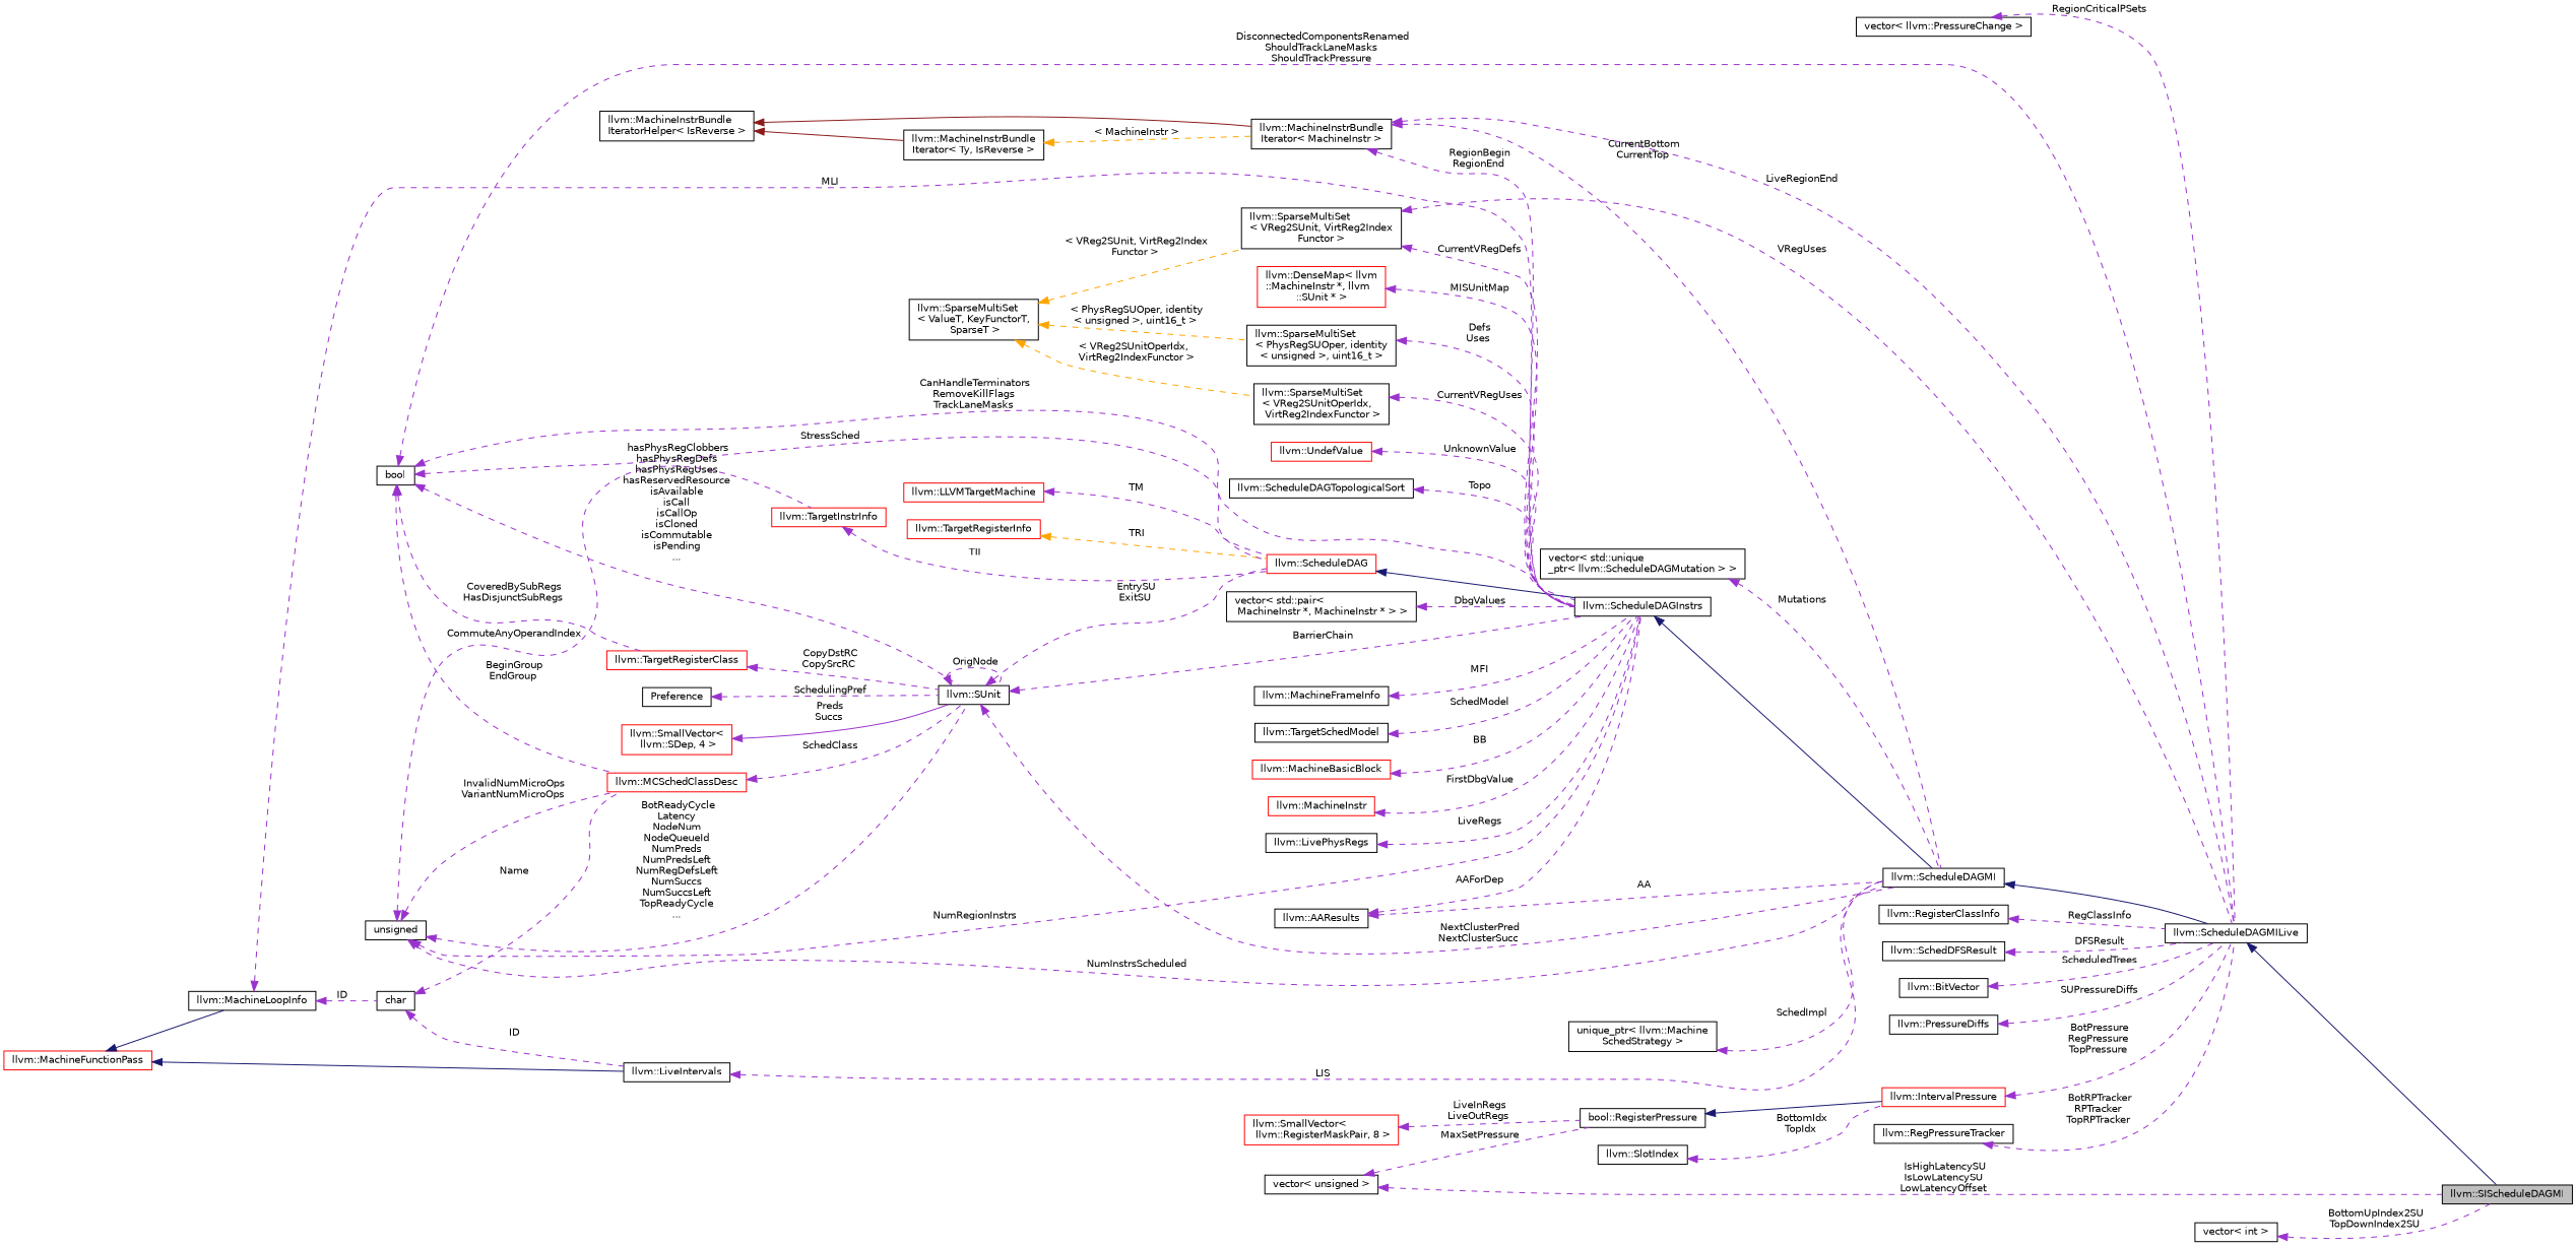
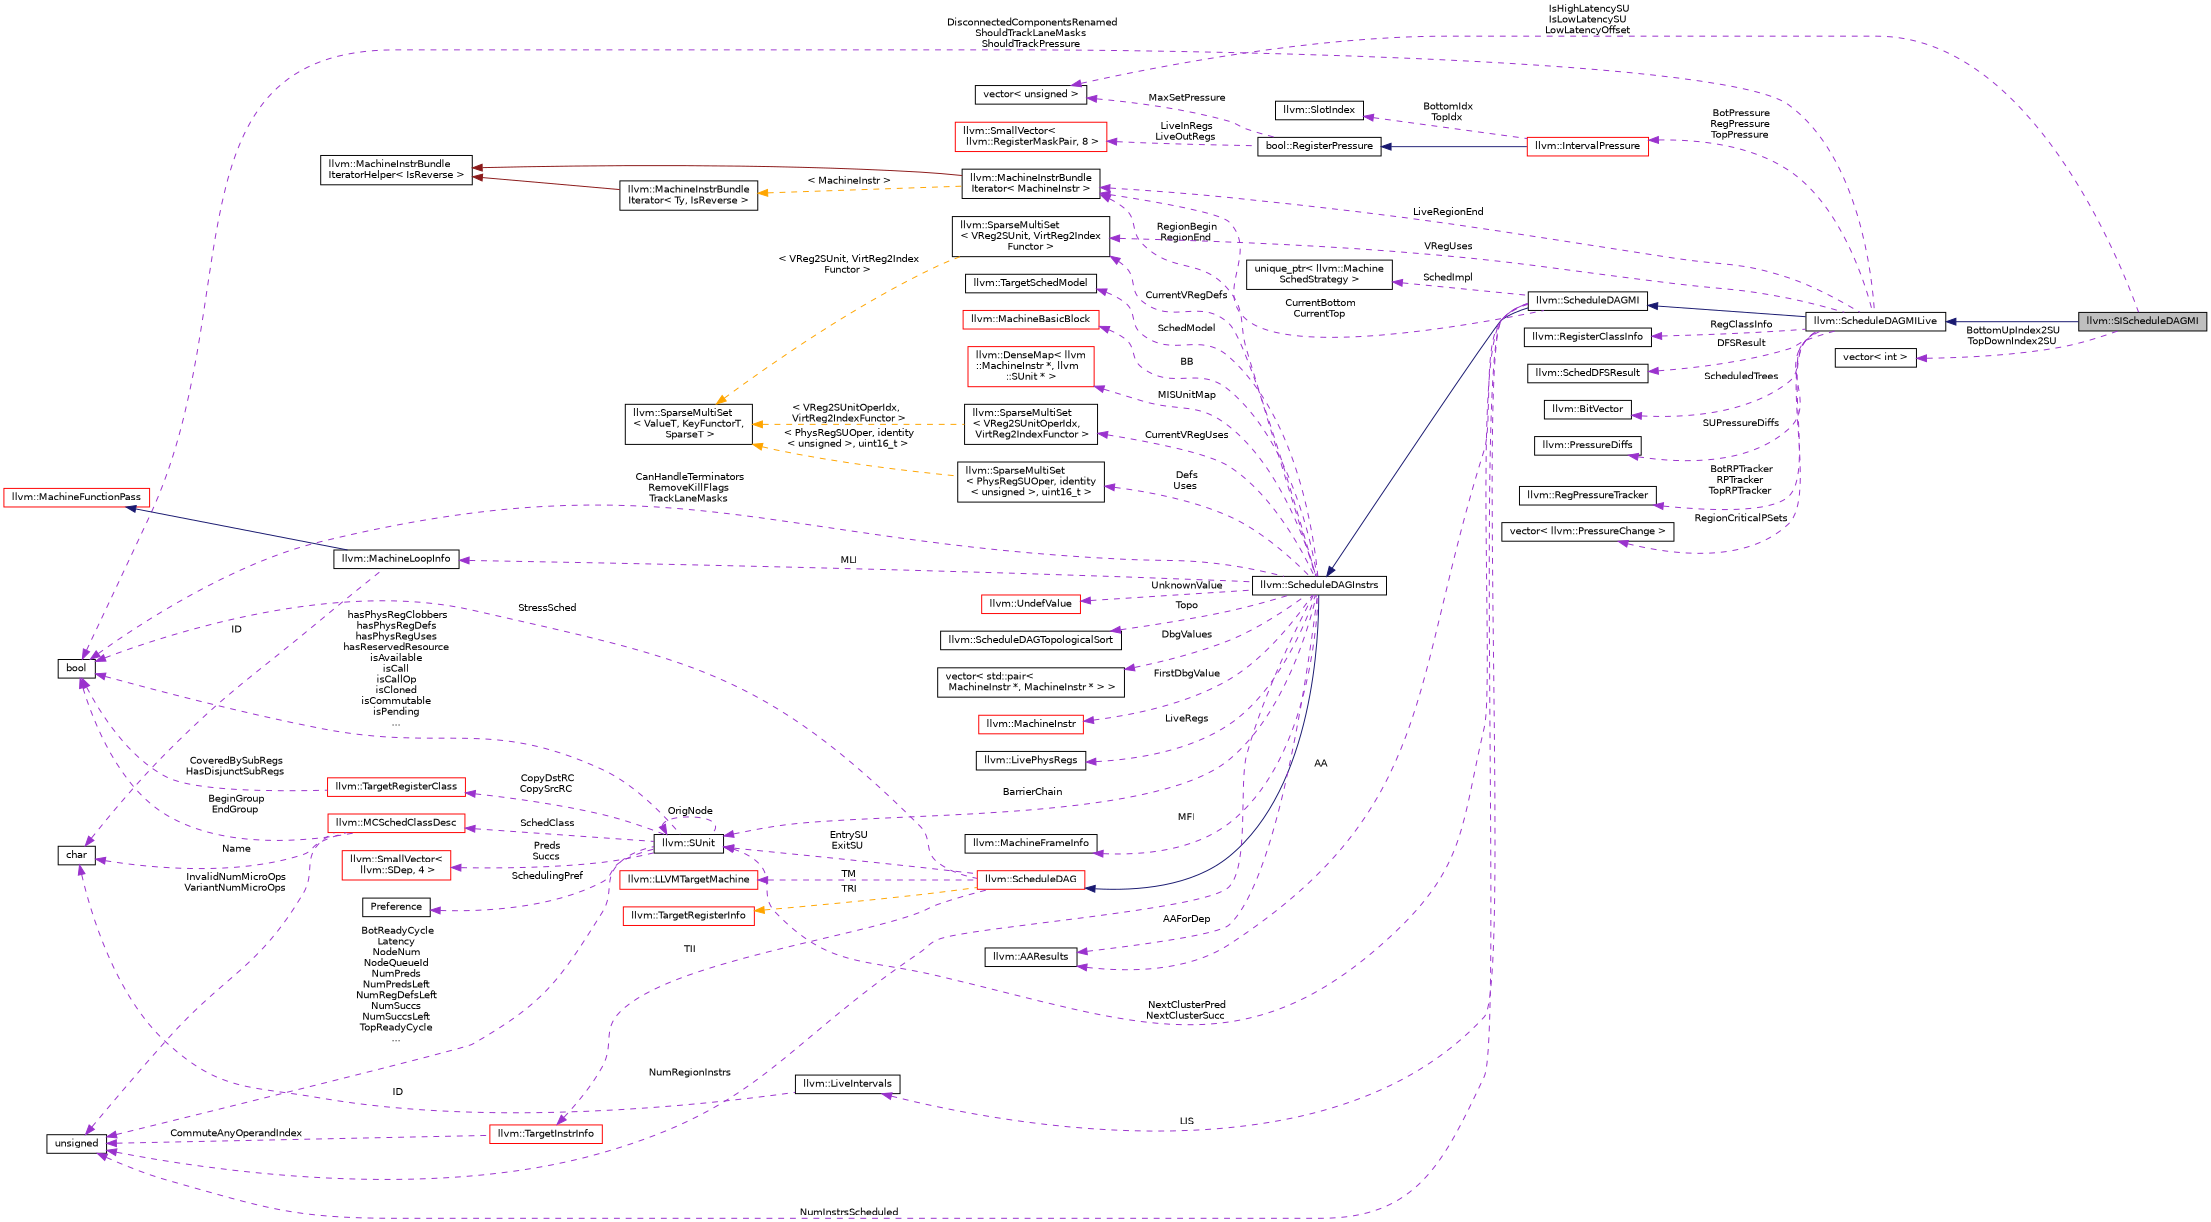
  digraph {
    rankdir=LR
    node [color=black fontname=Helvetica fontsize=10 shape=box]
    edge [color=darkorchid3 dir=back fontname=Helvetica fontsize=10 labelfontname=Helvetica labelfontsize=10 style=dashed]
    n1 [fillcolor=grey75 fontcolor=black height=0.2 label="llvm::SIScheduleDAGMI" style=filled width=0.4]
    n2 [height=0.2 label="llvm::ScheduleDAGMILive" width=0.4]
    n3 [height=0.2 label="llvm::ScheduleDAGMI" width=0.4]
    n4 [height=0.2 label="llvm::ScheduleDAGInstrs" width=0.4]
    n5 [color=red height=0.2 label="llvm::ScheduleDAG" width=0.4]
    n6 [color=red height=0.2 label="llvm::LLVMTargetMachine" width=0.4]
    n7 [color=red height=0.2 label="llvm::TargetInstrInfo" width=0.4]
    n8 [height=0.2 label=unsigned width=0.4]
    n9 [height=0.2 label="llvm::SUnit" width=0.4]
    n10 [color=red height=0.2 label="llvm::MCSchedClassDesc" width=0.4]
    n11 [color=red height=0.2 label="llvm::TargetRegisterInfo" width=0.4]
    n12 [height=0.2 label=char width=0.4]
    n13 [height=0.2 label="llvm::MachineLoopInfo" width=0.4]
    n14 [height=0.2 label="llvm::LiveIntervals" width=0.4]
    n15 [height=0.2 label=bool width=0.4]
    n16 [color=red height=0.2 label="llvm::TargetRegisterClass" width=0.4]
    n17 [color=red height=0.2 label="llvm::SmallVector\<\l llvm::SDep, 4 \>" width=0.4]
    n18 [height=0.2 label=Preference width=0.4]
    n19 [color=red height=0.2 label="llvm::MachineFunctionPass" width=0.4]
    n20 [height=0.2 label="llvm::MachineFrameInfo" width=0.4]
    n21 [height=0.2 label="llvm::TargetSchedModel" width=0.4]
    n22 [color=red height=0.2 label="llvm::MachineBasicBlock" width=0.4]
    n23 [height=0.2 label="llvm::MachineInstrBundle\lIterator\< MachineInstr \>" width=0.4]
    n24 [height=0.2 label="llvm::MachineInstrBundle\lIteratorHelper\< IsReverse \>" width=0.4]
    n25 [height=0.2 label="llvm::MachineInstrBundle\lIterator\< Ty, IsReverse \>" width=0.4]
    n26 [color=red height=0.2 label="llvm::DenseMap\< llvm\l::MachineInstr *, llvm\l::SUnit * \>" width=0.4]
    n27 [height=0.2 label="llvm::SparseMultiSet\l\< PhysRegSUOper, identity\l\< unsigned \>, uint16_t \>" width=0.4]
    n28 [height=0.2 label="llvm::SparseMultiSet\l\< ValueT, KeyFunctorT,\l SparseT \>" width=0.4]
    n29 [height=0.2 label="llvm::SparseMultiSet\l\< VReg2SUnit, VirtReg2Index\lFunctor \>" width=0.4]
    n30 [height=0.2 label="llvm::SparseMultiSet\l\< VReg2SUnitOperIdx,\l VirtReg2IndexFunctor \>" width=0.4]
    n31 [height=0.2 label="llvm::AAResults" width=0.4]
    n32 [color=red height=0.2 label="llvm::UndefValue" width=0.4]
    n33 [height=0.2 label="llvm::ScheduleDAGTopologicalSort" width=0.4]
    n34 [height=0.2 label="vector\< std::pair\<\l MachineInstr *, MachineInstr * \> \>" width=0.4]
    n35 [color=red height=0.2 label="llvm::MachineInstr" width=0.4]
    n36 [height=0.2 label="llvm::LivePhysRegs" width=0.4]
    n37 [height=0.2 label="unique_ptr\< llvm::Machine\lSchedStrategy \>" width=0.4]
-   n38 [height=0.2 label="vector\< std::unique\l_ptr\< llvm::ScheduleDAGMutation \> \>" width=0.4]
    n39 [height=0.2 label="llvm::RegisterClassInfo" width=0.4]
    n40 [height=0.2 label="llvm::SchedDFSResult" width=0.4]
    n41 [height=0.2 label="llvm::BitVector" width=0.4]
    n42 [height=0.2 label="llvm::PressureDiffs" width=0.4]
    n43 [color=red height=0.2 label="llvm::IntervalPressure" width=0.4]
    n44 [height=0.2 label="bool::RegisterPressure" width=0.4]
    n45 [height=0.2 label="vector\< unsigned \>" width=0.4]
    n46 [color=red height=0.2 label="llvm::SmallVector\<\l llvm::RegisterMaskPair, 8 \>" width=0.4]
    n47 [height=0.2 label="llvm::SlotIndex" width=0.4]
    n48 [height=0.2 label="llvm::RegPressureTracker" width=0.4]
    n49 [height=0.2 label="vector\< llvm::PressureChange \>" width=0.4]
    n50 [height=0.2 label="vector\< int \>" width=0.4]
    n2 -> n1 [color=midnightblue style=solid]
    n3 -> n2 [color=midnightblue style=solid]
    n4 -> n3 [color=midnightblue style=solid]
    n5 -> n4 [color=midnightblue style=solid]
    n6 -> n5 [label=" TM"]
    n7 -> n5 [label=" TII"]
    n8 -> n3 [label=" NumInstrsScheduled"]
    n8 -> n4 [label=" NumRegionInstrs"]
    n8 -> n7 [label=" CommuteAnyOperandIndex"]
    n8 -> n9 [label=" BotReadyCycle\nLatency\nNodeNum\nNodeQueueId\nNumPreds\nNumPredsLeft\nNumRegDefsLeft\nNumSuccs\nNumSuccsLeft\nTopReadyCycle\n..."]
    n8 -> n10 [label=" InvalidNumMicroOps\nVariantNumMicroOps"]
    n9 -> n3 [label=" NextClusterPred\nNextClusterSucc"]
    n9 -> n4 [label=" BarrierChain"]
    n9 -> n5 [label=" EntrySU\nExitSU"]
    n9 -> n9 [label=" OrigNode"]
    n10 -> n9 [label=" SchedClass"]
    n11 -> n5 [color=orange label=" TRI"]
    n12 -> n10 [label=" Name"]
-   n13 -> n12 [label=" ID"]
+   n12 -> n13 [label=" ID"]
    n12 -> n14 [label=" ID"]
    n13 -> n4 [label=" MLI"]
    n14 -> n3 [label=" LIS"]
    n15 -> n2 [label=" DisconnectedComponentsRenamed\nShouldTrackLaneMasks\nShouldTrackPressure"]
    n15 -> n4 [label=" CanHandleTerminators\nRemoveKillFlags\nTrackLaneMasks"]
    n15 -> n5 [label=" StressSched"]
    n15 -> n9 [label=" hasPhysRegClobbers\nhasPhysRegDefs\nhasPhysRegUses\nhasReservedResource\nisAvailable\nisCall\nisCallOp\nisCloned\nisCommutable\nisPending\n..."]
    n15 -> n10 [label=" BeginGroup\nEndGroup"]
    n15 -> n16 [label=" CoveredBySubRegs\nHasDisjunctSubRegs"]
    n16 -> n9 [label=" CopyDstRC\nCopySrcRC"]
-   n17 -> n9 [label=" Preds\nSuccs" style=solid]
+   n17 -> n9 [label=" Preds\nSuccs"]
    n18 -> n9 [label=" SchedulingPref"]
    n19 -> n13 [color=midnightblue style=solid]
-   n19 -> n14 [color=midnightblue style=solid]
    n20 -> n4 [label=" MFI"]
    n21 -> n4 [label=" SchedModel"]
    n22 -> n4 [label=" BB"]
    n23 -> n2 [label=" LiveRegionEnd"]
    n23 -> n3 [label=" CurrentBottom\nCurrentTop"]
    n23 -> n4 [label=" RegionBegin\nRegionEnd"]
    n24 -> n23 [color=firebrick4 style=solid]
    n24 -> n25 [color=firebrick4 style=solid]
    n25 -> n23 [color=orange label=" \< MachineInstr \>"]
    n26 -> n4 [label=" MISUnitMap"]
    n27 -> n4 [label=" Defs\nUses"]
    n28 -> n27 [color=orange label=" \< PhysRegSUOper, identity\l\< unsigned \>, uint16_t \>"]
    n28 -> n29 [color=orange label=" \< VReg2SUnit, VirtReg2Index\lFunctor \>"]
    n28 -> n30 [color=orange label=" \< VReg2SUnitOperIdx,\l VirtReg2IndexFunctor \>"]
    n29 -> n2 [label=" VRegUses"]
    n29 -> n4 [label=" CurrentVRegDefs"]
    n30 -> n4 [label=" CurrentVRegUses"]
    n31 -> n3 [label=" AA"]
    n31 -> n4 [label=" AAForDep"]
    n32 -> n4 [label=" UnknownValue"]
    n33 -> n4 [label=" Topo"]
    n34 -> n4 [label=" DbgValues"]
    n35 -> n4 [label=" FirstDbgValue"]
    n36 -> n4 [label=" LiveRegs"]
    n37 -> n3 [label=" SchedImpl"]
-   n38 -> n3 [label=" Mutations"]
    n39 -> n2 [label=" RegClassInfo"]
    n40 -> n2 [label=" DFSResult"]
    n41 -> n2 [label=" ScheduledTrees"]
    n42 -> n2 [label=" SUPressureDiffs"]
    n43 -> n2 [label=" BotPressure\nRegPressure\nTopPressure"]
    n44 -> n43 [color=midnightblue style=solid]
    n45 -> n1 [label=" IsHighLatencySU\nIsLowLatencySU\nLowLatencyOffset"]
    n45 -> n44 [label=" MaxSetPressure"]
    n46 -> n44 [label=" LiveInRegs\nLiveOutRegs"]
    n47 -> n43 [label=" BottomIdx\nTopIdx"]
    n48 -> n2 [label=" BotRPTracker\nRPTracker\nTopRPTracker"]
    n49 -> n2 [label=" RegionCriticalPSets"]
    n50 -> n1 [label=" BottomUpIndex2SU\nTopDownIndex2SU"]
  }
